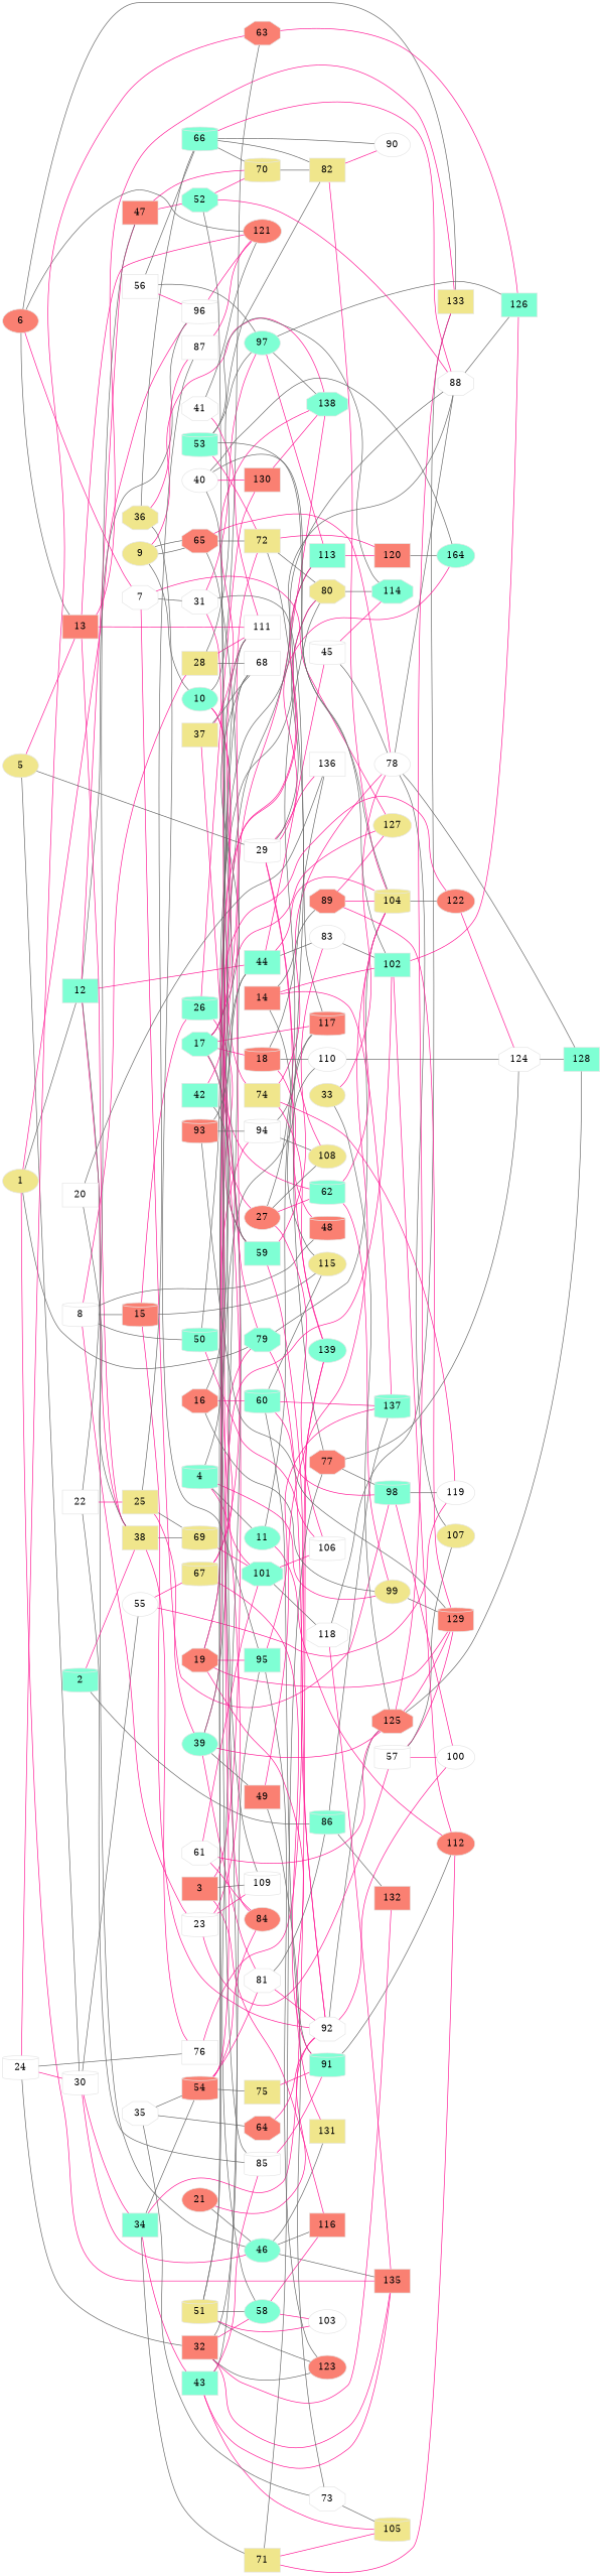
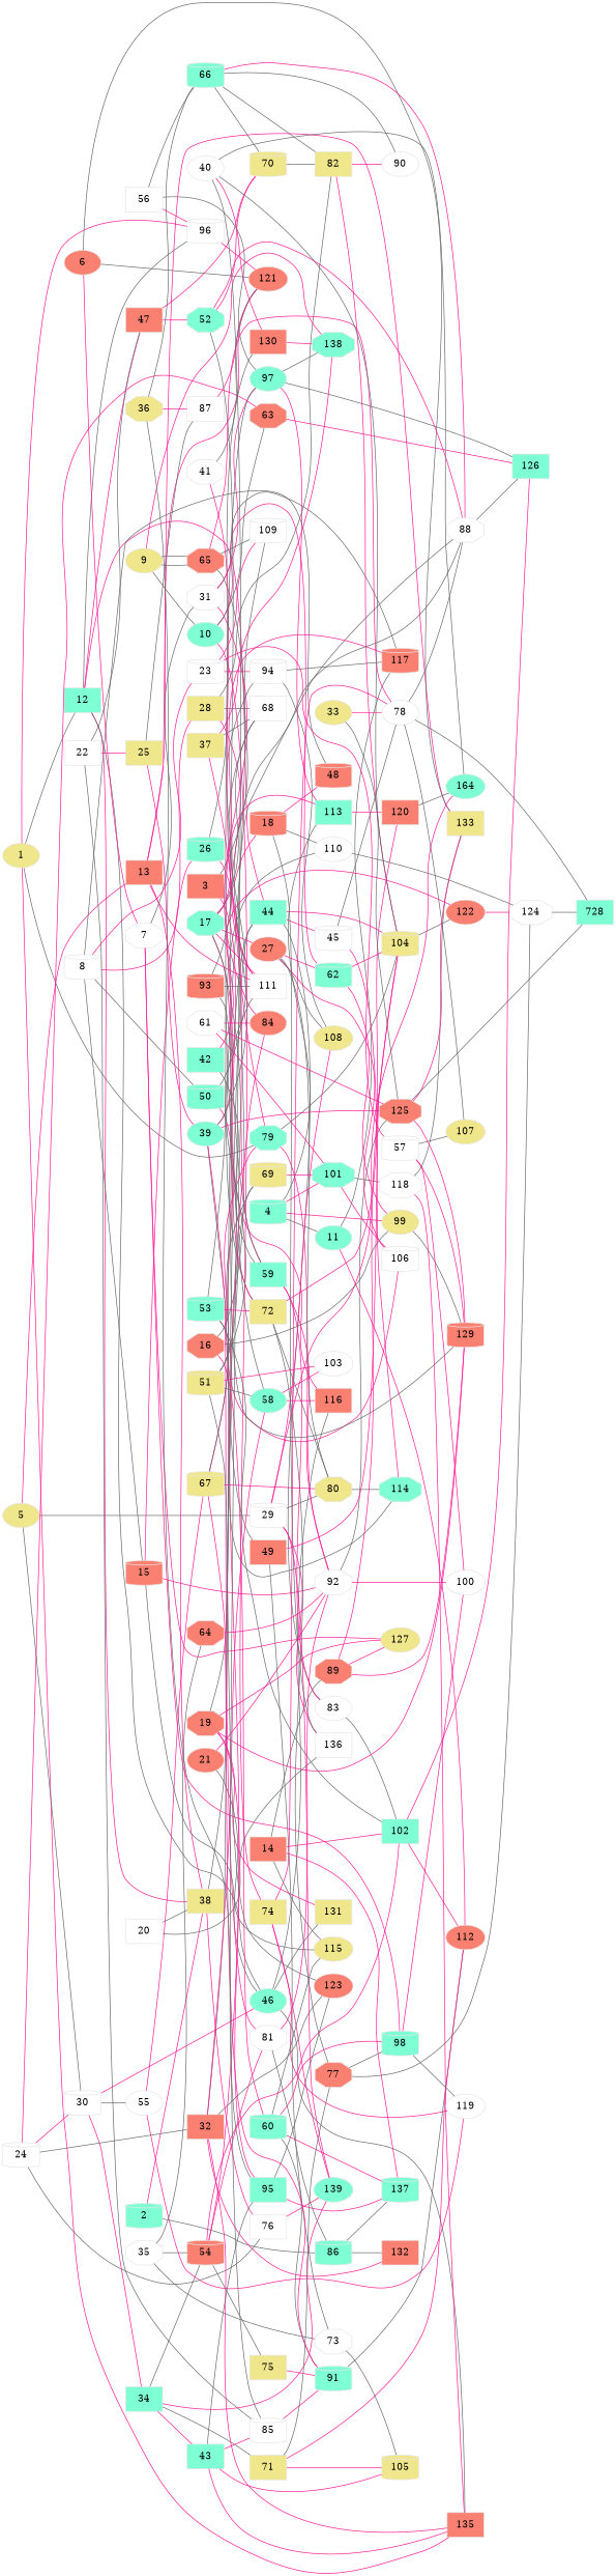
  graph {
    rankdir=LR
    node [color=gray90 fillcolor=white shape=box style=filled]
    edge [color=deeppink]
    1 [fillcolor=khaki shape=ellipse]
    12 [fillcolor=aquamarine]
    79 [fillcolor=aquamarine shape=octagon]
    96 [shape=cylinder]
    135 [fillcolor=salmon]
    38 [fillcolor=khaki]
    44 [fillcolor=aquamarine]
    46 [fillcolor=aquamarine shape=ellipse]
    47 [fillcolor=salmon]
    92 [shape=octagon]
    104 [fillcolor=khaki shape=cylinder]
    121 [fillcolor=salmon shape=ellipse]
    2 [fillcolor=aquamarine shape=cylinder]
    86 [fillcolor=aquamarine shape=cylinder]
    76
    69 [fillcolor=khaki shape=cylinder]
    137 [fillcolor=aquamarine shape=cylinder]
    132 [fillcolor=salmon]
    3 [fillcolor=salmon]
    109 [shape=cylinder]
    116 [fillcolor=salmon]
    138 [fillcolor=aquamarine shape=octagon]
    4 [fillcolor=aquamarine shape=cylinder]
    11 [fillcolor=aquamarine shape=ellipse]
    99 [fillcolor=khaki shape=ellipse]
    101 [fillcolor=aquamarine shape=octagon]
    113 [fillcolor=aquamarine]
    112 [fillcolor=salmon shape=ellipse]
    117 [fillcolor=salmon shape=cylinder]
    129 [fillcolor=salmon shape=cylinder]
    106 [shape=cylinder]
    118 [shape=octagon]
    120 [fillcolor=salmon]
    5 [fillcolor=khaki shape=ellipse]
    13 [fillcolor=salmon]
    29 [shape=cylinder]
    30 [shape=cylinder]
    133 [fillcolor=khaki]
    111
    136
    80 [fillcolor=khaki shape=octagon]
    108 [fillcolor=khaki shape=ellipse]
    n43 [fillcolor=aquamarine label=164 shape=ellipse]
    139 [fillcolor=aquamarine shape=ellipse]
    34 [fillcolor=aquamarine]
    55 [shape=ellipse]
    6 [fillcolor=salmon shape=ellipse]
    7 [shape=octagon]
    31 [shape=octagon]
    98 [fillcolor=aquamarine shape=cylinder]
    127 [fillcolor=khaki shape=ellipse]
    84 [fillcolor=salmon shape=ellipse]
    97 [fillcolor=aquamarine shape=ellipse]
    119 [shape=ellipse]
    100 [shape=ellipse]
    8 [shape=cylinder]
    15 [fillcolor=salmon shape=cylinder]
    23 [shape=cylinder]
    28 [fillcolor=khaki]
    48 [fillcolor=salmon shape=cylinder]
    50 [fillcolor=aquamarine shape=cylinder]
    115 [fillcolor=khaki shape=ellipse]
    26 [fillcolor=aquamarine shape=cylinder]
    57 [shape=cylinder]
    94 [shape=cylinder]
    68
    82 [fillcolor=khaki]
    9 [fillcolor=khaki shape=ellipse]
    10 [fillcolor=aquamarine shape=ellipse]
    65 [fillcolor=salmon shape=octagon]
    62 [fillcolor=aquamarine shape=cylinder]
    63 [fillcolor=salmon shape=octagon]
    74 [fillcolor=khaki]
    72 [fillcolor=khaki]
    78 [shape=ellipse]
    126 [fillcolor=aquamarine]
    45 [shape=cylinder]
    83 [shape=ellipse]
    131 [fillcolor=khaki]
    52 [fillcolor=aquamarine shape=octagon]
    70 [fillcolor=khaki shape=cylinder]
    14 [fillcolor=salmon]
    89 [fillcolor=salmon shape=octagon]
    102 [fillcolor=aquamarine]
    59 [fillcolor=aquamarine]
    130 [fillcolor=salmon]
    125 [fillcolor=salmon shape=octagon]
    16 [fillcolor=salmon shape=octagon]
    60 [fillcolor=aquamarine shape=cylinder]
    88 [shape=octagon]
    91 [fillcolor=aquamarine shape=cylinder]
    17 [fillcolor=aquamarine shape=octagon]
    18 [fillcolor=salmon shape=cylinder]
    27 [fillcolor=salmon shape=ellipse]
    58 [fillcolor=aquamarine shape=ellipse]
    110 [shape=ellipse]
    103 [shape=ellipse]
    77 [fillcolor=salmon shape=octagon]
    124 [shape=octagon]
    19 [fillcolor=salmon shape=octagon]
    95 [fillcolor=aquamarine]
    123 [fillcolor=salmon shape=ellipse]
    20
    21 [fillcolor=salmon shape=ellipse]
    22
    25 [fillcolor=khaki]
    85 [shape=cylinder]
    39 [fillcolor=aquamarine shape=ellipse]
    87
    107 [fillcolor=khaki shape=ellipse]
    24 [shape=cylinder]
    32 [fillcolor=salmon]
    49 [fillcolor=salmon]
    81 [shape=octagon]
    114 [fillcolor=aquamarine shape=octagon]
    90 [shape=ellipse]
    43 [fillcolor=aquamarine]
    54 [fillcolor=salmon shape=cylinder]
    71 [fillcolor=khaki]
    67 [fillcolor=khaki shape=cylinder]
    33 [fillcolor=khaki shape=ellipse]
-   128 [fillcolor=aquamarine]
+   128 [fillcolor=aquamarine label=728]
    105 [fillcolor=khaki shape=cylinder]
    75 [fillcolor=khaki]
    35 [shape=octagon]
    64 [fillcolor=salmon shape=octagon]
    73 [shape=octagon]
    36 [fillcolor=khaki shape=octagon]
    66 [fillcolor=aquamarine shape=cylinder]
    37 [fillcolor=khaki]
    40 [shape=ellipse]
    122 [fillcolor=salmon shape=ellipse]
    41 [shape=octagon]
    42 [fillcolor=aquamarine]
    51 [fillcolor=khaki shape=cylinder]
    53 [fillcolor=aquamarine shape=cylinder]
    56
    61 [shape=octagon]
    93 [fillcolor=salmon shape=cylinder]
    1 -- 12 [color=gray40]
    1 -- 79 [color=gray40]
    1 -- 96
    1 -- 135
    12 -- 96 [color=gray40]
    12 -- 38
    12 -- 44
    12 -- 46 [color=gray40]
    12 -- 47
    79 -- 92
    79 -- 104 [color=gray40]
    96 -- 121
    38 -- 76
    38 -- 69 [color=gray40]
    44 -- 104
    44 -- 45
    44 -- 83 [color=gray40]
    46 -- 135 [color=gray40]
    46 -- 116 [color=gray40]
    46 -- 131 [color=gray40]
    47 -- 52
    47 -- 70
    92 -- 100
    92 -- 125 [color=gray40]
    104 -- 122 [color=gray40]
    2 -- 38
    2 -- 86 [color=gray40]
    86 -- 137 [color=gray40]
    86 -- 132 [color=gray40]
    76 -- 139
    69 -- 101
    3 -- 109 [color=gray40]
    3 -- 116
-   3 -- 138
    4 -- 11 [color=gray40]
    4 -- 99
    4 -- 101
    4 -- 113 [color=gray40]
    11 -- 112
    11 -- 117 [color=gray40]
    99 -- 129 [color=gray40]
    101 -- 106
    101 -- 118 [color=gray40]
    113 -- 120
    118 -- 135
    118 -- 133 [color=gray40]
    120 -- n43 [color=gray40]
    5 -- 13
    5 -- 29 [color=gray40]
    5 -- 30 [color=gray40]
    13 -- 38
    13 -- 121
    13 -- 133
    13 -- 111
    29 -- 136
    29 -- 80 [color=gray40]
    29 -- 108
    29 -- n43
    29 -- 139
    30 -- 46
    30 -- 34
    30 -- 55 [color=gray40]
    80 -- 114 [color=gray40]
    34 -- 139
    34 -- 43
    34 -- 54 [color=gray40]
    34 -- 71 [color=gray40]
    55 -- 119
    55 -- 67
    6 -- 121 [color=gray40]
-   6 -- 13 [color=gray40]
    6 -- 133 [color=gray40]
    6 -- 7
    7 -- 31 [color=gray40]
    7 -- 98
    7 -- 127
    31 -- 117 [color=gray40]
    31 -- 84
    31 -- 97
    98 -- 119 [color=gray40]
    98 -- 100
    97 -- 138 [color=gray40]
    97 -- 113
    97 -- 126 [color=gray40]
    8 -- 15 [color=gray40]
    8 -- 23
    8 -- 28
    8 -- 48 [color=gray40]
    8 -- 50 [color=gray40]
    15 -- 92
    15 -- 115 [color=gray40]
    15 -- 26
    23 -- 109
    23 -- 57
    23 -- 94
    28 -- 111
    28 -- 68 [color=gray40]
    28 -- 82 [color=gray40]
    50 -- 106
    50 -- 68 [color=gray40]
    26 -- 59
-   26 -- 130
+   26 -- 130 [color=gray40]
    57 -- 129
    57 -- 100
    57 -- 107 [color=gray40]
    94 -- 117 [color=gray40]
    94 -- 108 [color=gray40]
    82 -- 104
    82 -- 90
    9 -- 138
    9 -- 10 [color=gray40]
    9 -- 65 [color=gray40]
    9 -- 65 [color=gray40]
    10 -- 62
    10 -- 63 [color=gray40]
    10 -- 74
    65 -- 109 [color=gray40]
    65 -- 72 [color=gray40]
    65 -- 78
    62 -- 104
    62 -- 99
    63 -- 126
    74 -- 139
    74 -- 119
    74 -- 78
    72 -- 120
    72 -- 80 [color=gray40]
    72 -- 77 [color=gray40]
    78 -- 88 [color=gray40]
    78 -- 107 [color=gray40]
    78 -- 128 [color=gray40]
    45 -- 78 [color=gray40]
    45 -- 114
    83 -- 102 [color=gray40]
    52 -- 70
    52 -- 59 [color=gray40]
    52 -- 88
    70 -- 82 [color=gray40]
    14 -- 137
    14 -- 115 [color=gray40]
    14 -- 89 [color=gray40]
    14 -- 102
    89 -- 104
    89 -- 129
    89 -- 127
    102 -- 112
    102 -- 126
    59 -- 92
    59 -- 83
    130 -- 138
    125 -- 129
    125 -- 133
    125 -- 128 [color=gray40]
    16 -- 99 [color=gray40]
    16 -- 60
    16 -- 88 [color=gray40]
    60 -- 137
    60 -- 98
    60 -- 115 [color=gray40]
    60 -- 91 [color=gray40]
    88 -- 126 [color=gray40]
    91 -- 112 [color=gray40]
    17 -- 117
    17 -- 111
    17 -- 68 [color=gray40]
    17 -- 72
    17 -- 18
    17 -- 27
    17 -- 58 [color=gray40]
    18 -- 136 [color=gray40]
    18 -- 48
    18 -- 110 [color=gray40]
    27 -- 106
    27 -- 80 [color=gray40]
    27 -- 108 [color=gray40]
    27 -- 62
    58 -- 116
    58 -- 103
    110 -- 124 [color=gray40]
    77 -- 98 [color=gray40]
    77 -- 124 [color=gray40]
    124 -- 128 [color=gray40]
    19 -- 44 [color=gray40]
    19 -- 129
    19 -- 127
    19 -- 131
    19 -- 95
    95 -- 137
    95 -- 123 [color=gray40]
    20 -- 38 [color=gray40]
    20 -- 136 [color=gray40]
    21 -- 46 [color=gray40]
    21 -- 92
    22 -- 47 [color=gray40]
    22 -- 25
    22 -- 85 [color=gray40]
-   25 -- 69 [color=gray40]
+   67 -- 69 [color=gray40]
    25 -- 39
    25 -- 87 [color=gray40]
    85 -- 91
    39 -- 113
    39 -- 125
    39 -- 88 [color=gray40]
    39 -- 49 [color=gray40]
    39 -- 81
    87 -- 121
    24 -- 76 [color=gray40]
    24 -- 30
    24 -- 63
    24 -- 32 [color=gray40]
    32 -- 135
    32 -- 44 [color=gray40]
    32 -- 132
    32 -- 58
    32 -- 123 [color=gray40]
    49 -- 104
    49 -- 73 [color=gray40]
    81 -- 92
    81 -- 86 [color=gray40]
    43 -- 135
    43 -- 95 [color=gray40]
    43 -- 85
    43 -- 105
    54 -- 84
    54 -- 102
    54 -- 81
    54 -- 75 [color=gray40]
    71 -- 112
    71 -- 77 [color=gray40]
    71 -- 105
    67 -- 79
    67 -- 80
    67 -- 91
    33 -- 78
    33 -- 125 [color=gray40]
    75 -- 91
    35 -- 54 [color=gray40]
    35 -- 64 [color=gray40]
    35 -- 73 [color=gray40]
    64 -- 92
    73 -- 105 [color=gray40]
    36 -- 95 [color=gray40]
    36 -- 87
    36 -- 66 [color=gray40]
    66 -- 82 [color=gray40]
    66 -- 70 [color=gray40]
    66 -- 88
    66 -- 90 [color=gray40]
    37 -- 79
    37 -- 138
    37 -- 68 [color=gray40]
    40 -- 104 [color=gray40]
    40 -- n43 [color=gray40]
    40 -- 130
    40 -- 85 [color=gray40]
    122 -- 124
    41 -- 121 [color=gray40]
    41 -- 111
    42 -- 59 [color=gray40]
    42 -- 122
    51 -- 111 [color=gray40]
    51 -- 58 [color=gray40]
    51 -- 110 [color=gray40]
    51 -- 103
    51 -- 123 [color=gray40]
    53 -- 97 [color=gray40]
    53 -- 72
    53 -- 102 [color=gray40]
    53 -- 114 [color=gray40]
    56 -- 96
    56 -- 97 [color=gray40]
    56 -- 66 [color=gray40]
    61 -- 101
    61 -- 84
    61 -- 125
    93 -- 129 [color=gray40]
    93 -- 111 [color=gray40]
    93 -- 94 [color=gray40]
  }
